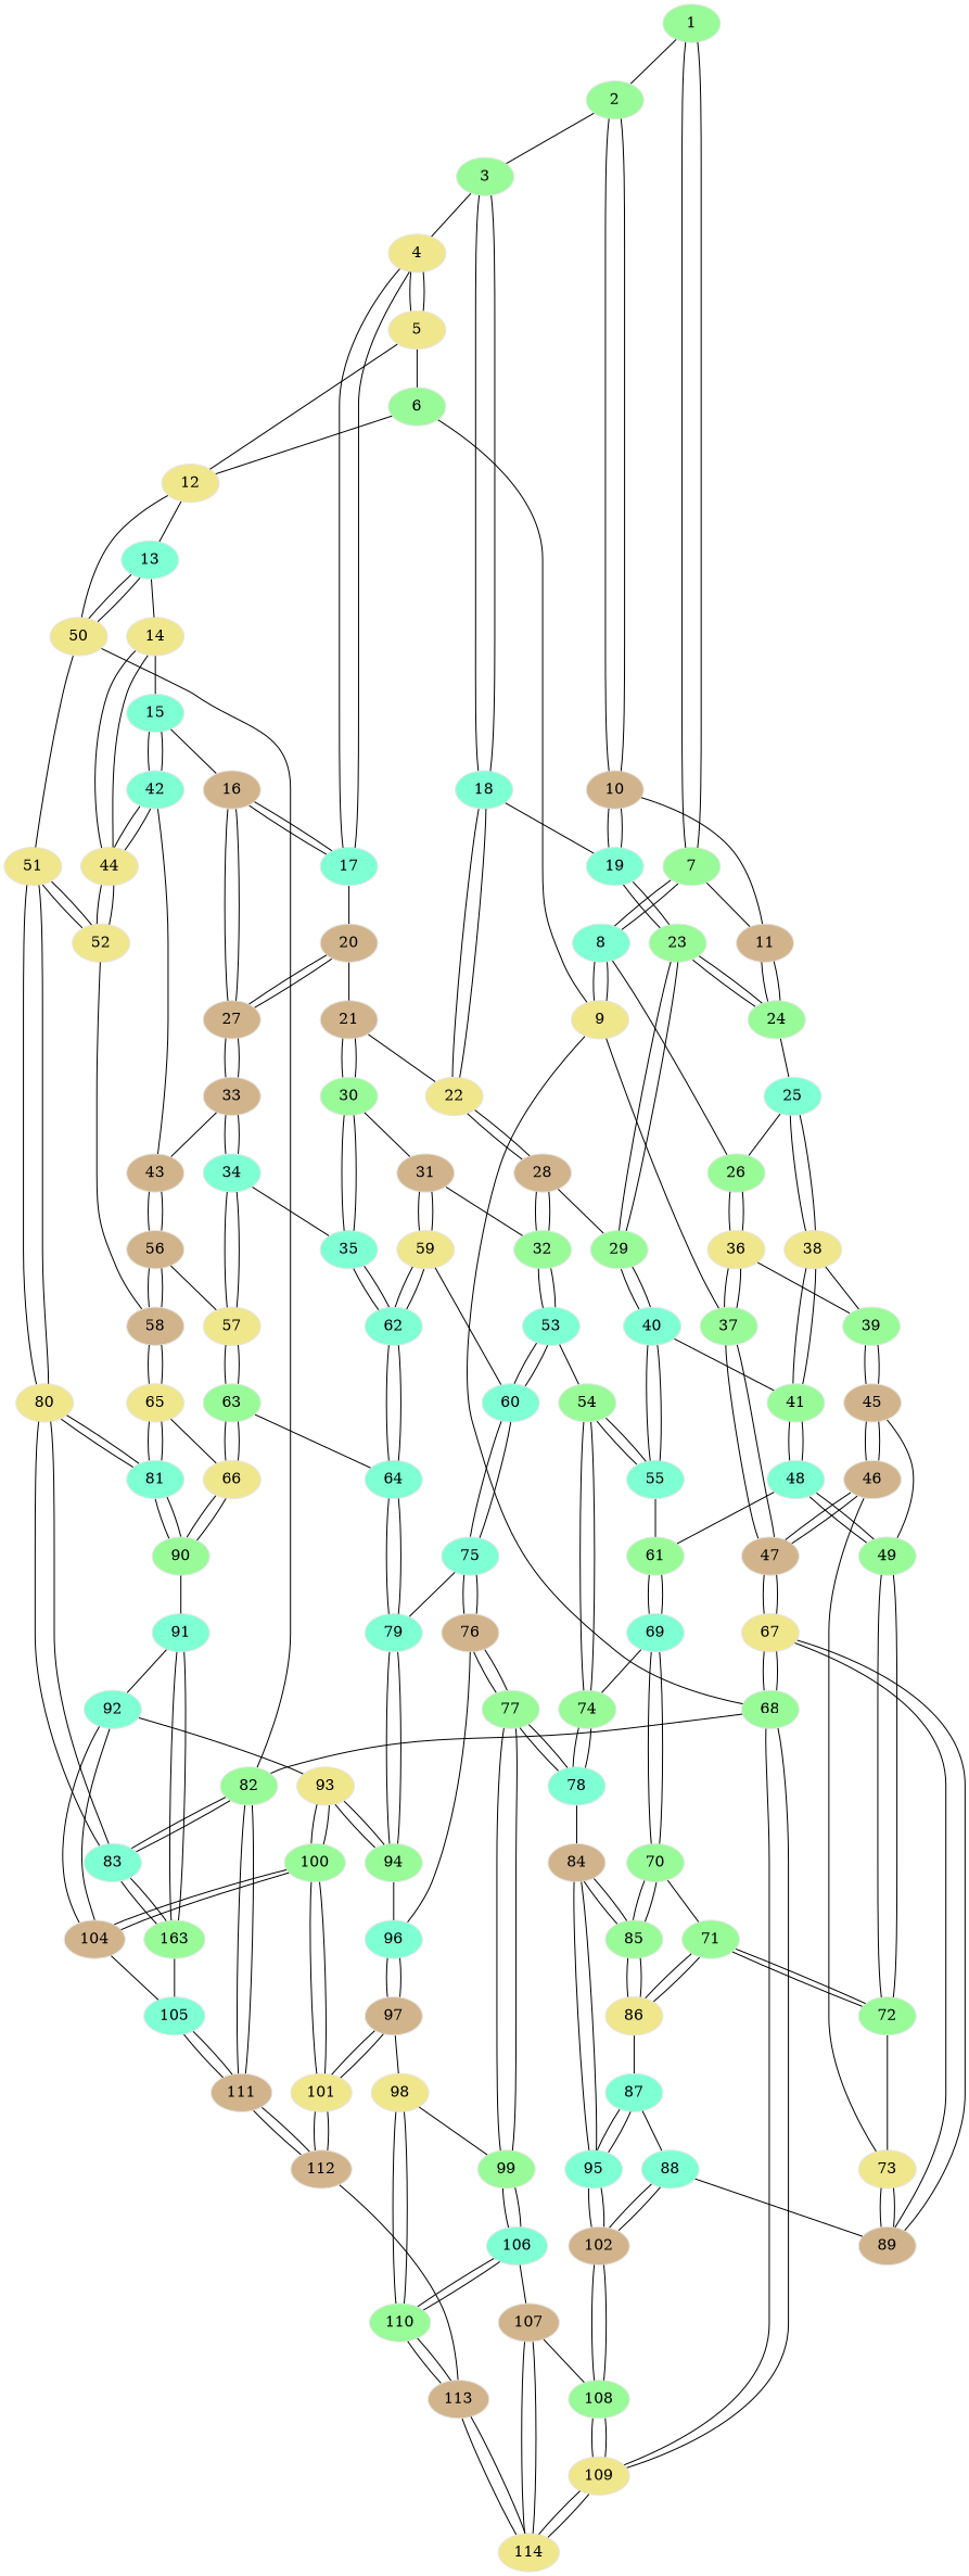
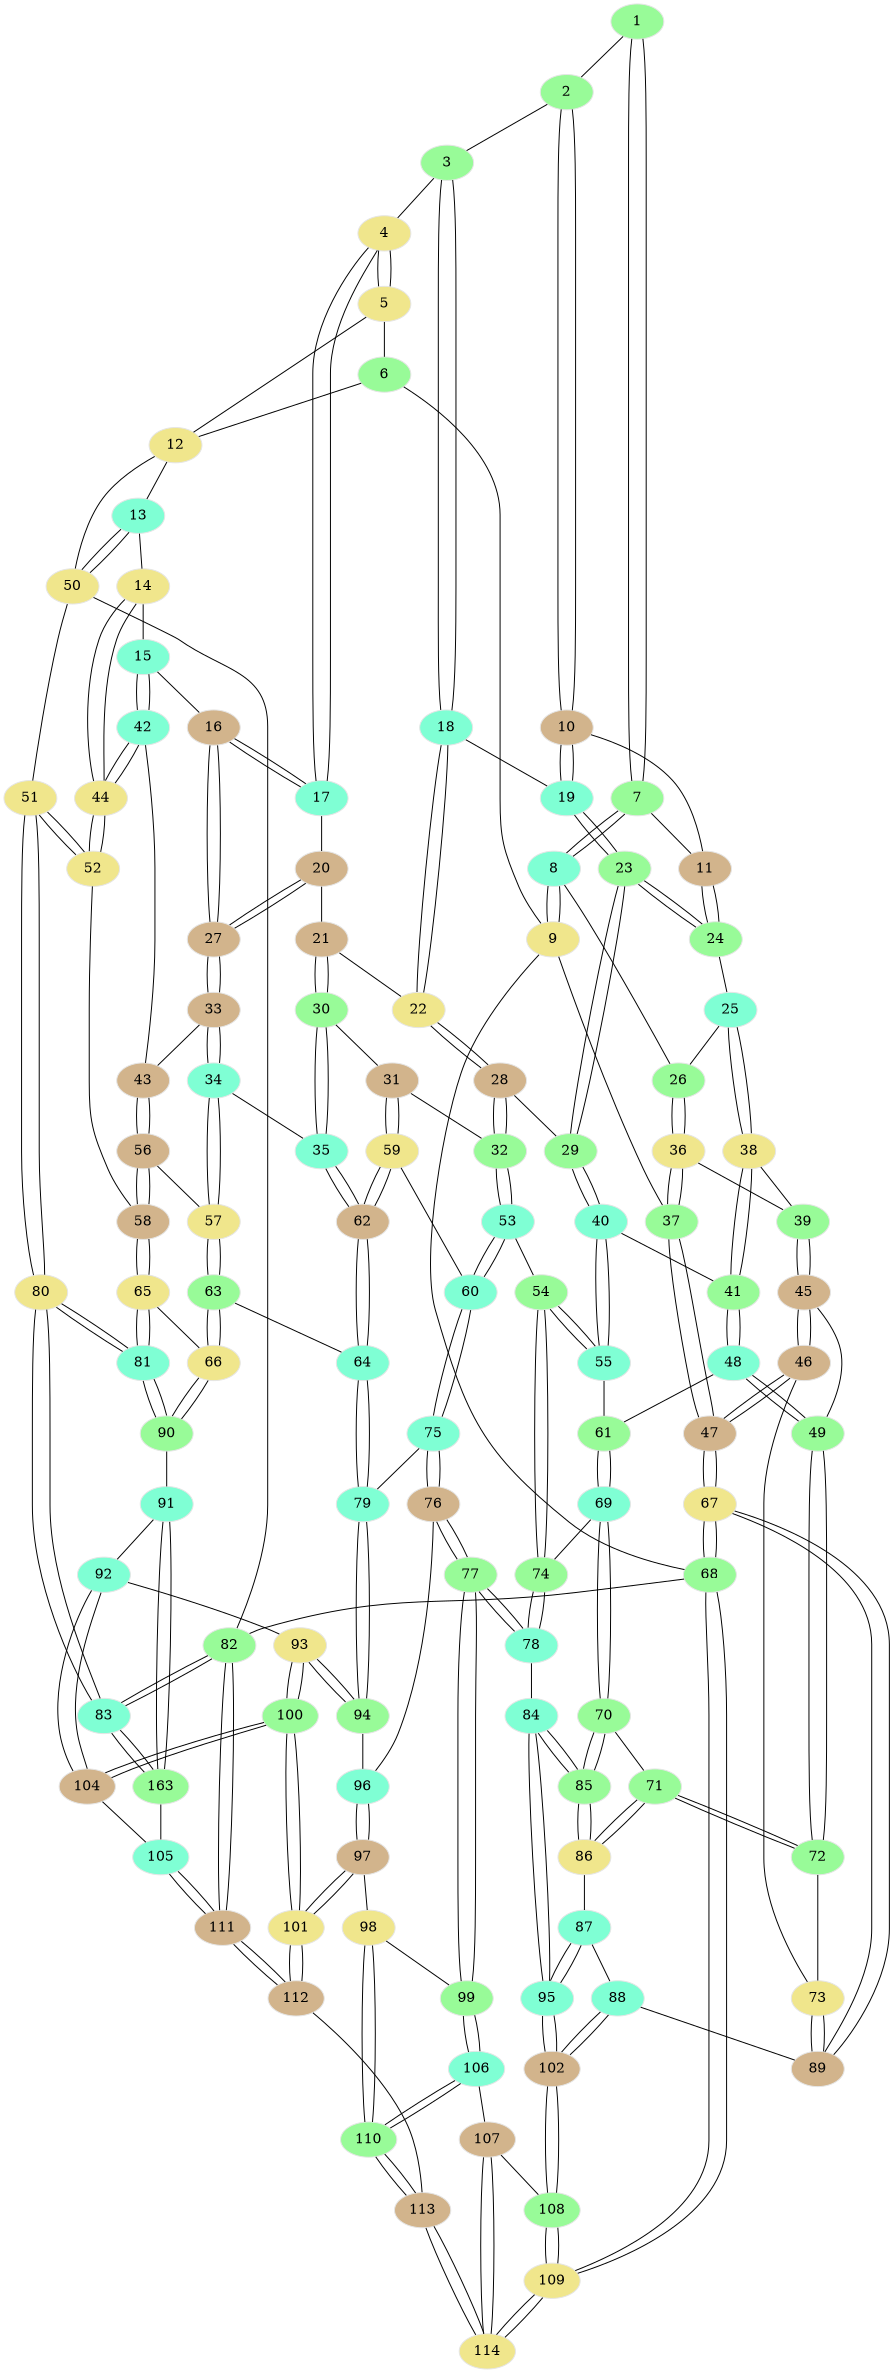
  graph {
    node [color=gray90 fillcolor=palegreen style=filled]
    1
    2
    7
    3
    10 [fillcolor=tan]
    8 [fillcolor=aquamarine]
    11 [fillcolor=tan]
    4 [fillcolor=khaki]
    18 [fillcolor=aquamarine]
    19 [fillcolor=aquamarine]
    5 [fillcolor=khaki]
    17 [fillcolor=aquamarine]
    22 [fillcolor=khaki]
    6
    12 [fillcolor=khaki]
    20 [fillcolor=tan]
    9 [fillcolor=khaki]
    13 [fillcolor=aquamarine]
    50 [fillcolor=khaki]
    37
    68
    26
    24
    36 [fillcolor=khaki]
    47 [fillcolor=tan]
    82
    109 [fillcolor=khaki]
    23
    25 [fillcolor=aquamarine]
    14 [fillcolor=khaki]
    51 [fillcolor=khaki]
    15 [fillcolor=aquamarine]
    44 [fillcolor=khaki]
    16 [fillcolor=tan]
    42 [fillcolor=aquamarine]
    52 [fillcolor=khaki]
    27 [fillcolor=tan]
    43 [fillcolor=tan]
    33 [fillcolor=tan]
    21 [fillcolor=tan]
    28 [fillcolor=tan]
    29
    30
    31 [fillcolor=tan]
    35 [fillcolor=aquamarine]
    32
    40 [fillcolor=aquamarine]
    38 [fillcolor=khaki]
    39
    41
    34 [fillcolor=aquamarine]
    53 [fillcolor=aquamarine]
    55 [fillcolor=aquamarine]
    59 [fillcolor=khaki]
-   62 [fillcolor=aquamarine]
+   62 [fillcolor=tan]
    60 [fillcolor=aquamarine]
    54
    57 [fillcolor=khaki]
    56 [fillcolor=tan]
    63
    64 [fillcolor=aquamarine]
    45 [fillcolor=tan]
    67 [fillcolor=khaki]
    48 [fillcolor=aquamarine]
    46 [fillcolor=tan]
    49
    61
    58 [fillcolor=tan]
    73 [fillcolor=khaki]
    72
    89 [fillcolor=tan]
    69 [fillcolor=aquamarine]
    80 [fillcolor=khaki]
    83 [fillcolor=aquamarine]
    111 [fillcolor=tan]
    81 [fillcolor=aquamarine]
    65 [fillcolor=khaki]
    74
    75 [fillcolor=aquamarine]
    78 [fillcolor=aquamarine]
    66 [fillcolor=khaki]
    79 [fillcolor=aquamarine]
    76 [fillcolor=tan]
    70
    90
    94
    91 [fillcolor=aquamarine]
    114 [fillcolor=khaki]
    71
    85
    86 [fillcolor=khaki]
    87 [fillcolor=aquamarine]
-   84 [fillcolor=tan]
+   84 [fillcolor=aquamarine]
    77
    96 [fillcolor=aquamarine]
    99
    97 [fillcolor=tan]
    106 [fillcolor=aquamarine]
    95 [fillcolor=aquamarine]
    n100 [label=163]
    112 [fillcolor=tan]
    105 [fillcolor=aquamarine]
    102 [fillcolor=tan]
    88 [fillcolor=aquamarine]
    108
    92 [fillcolor=aquamarine]
    93 [fillcolor=khaki]
    104 [fillcolor=tan]
    100
    101 [fillcolor=khaki]
    98 [fillcolor=khaki]
    110
    113 [fillcolor=tan]
    107 [fillcolor=tan]
    1 -- 2
    1 -- 7
    1 -- 7
    2 -- 3
    2 -- 10
    2 -- 10
    7 -- 8
    7 -- 8
    7 -- 11
    3 -- 4
    3 -- 18
    3 -- 18
    10 -- 11
    10 -- 19
    10 -- 19
    8 -- 9
    8 -- 9
    8 -- 26
    11 -- 24
    11 -- 24
    4 -- 5
    4 -- 5
    4 -- 17
    4 -- 17
    18 -- 19
    18 -- 22
    18 -- 22
    19 -- 23
    19 -- 23
    5 -- 6
    5 -- 12
    17 -- 20
    22 -- 28
    22 -- 28
    6 -- 12
    6 -- 9
    12 -- 13
    12 -- 50
    20 -- 27
    20 -- 27
    20 -- 21
    9 -- 37
    9 -- 68
    13 -- 50
    13 -- 50
    13 -- 14
    50 -- 82
    50 -- 51
    37 -- 47
    37 -- 47
    68 -- 82
    68 -- 109
    68 -- 109
    26 -- 36
    26 -- 36
    24 -- 25
    36 -- 37
    36 -- 37
    36 -- 39
    47 -- 67
    47 -- 67
    82 -- 83
    82 -- 83
    82 -- 111
    82 -- 111
    109 -- 114
    109 -- 114
    23 -- 24
    23 -- 24
    23 -- 29
    23 -- 29
    25 -- 26
    25 -- 38
    25 -- 38
    14 -- 15
    14 -- 44
    14 -- 44
    51 -- 52
    51 -- 52
    51 -- 80
    51 -- 80
    15 -- 16
    15 -- 42
    15 -- 42
    44 -- 52
    44 -- 52
    16 -- 17
    16 -- 17
    16 -- 27
    16 -- 27
    42 -- 44
    42 -- 44
    42 -- 43
    52 -- 58
    27 -- 33
    27 -- 33
    43 -- 56
    43 -- 56
    33 -- 43
    33 -- 34
    33 -- 34
    21 -- 22
    21 -- 30
    21 -- 30
    28 -- 29
    28 -- 32
    28 -- 32
    29 -- 40
    29 -- 40
    30 -- 31
    30 -- 35
    30 -- 35
    31 -- 32
    31 -- 59
    31 -- 59
    35 -- 62
    35 -- 62
    32 -- 53
    32 -- 53
    40 -- 41
    40 -- 55
    40 -- 55
    38 -- 39
    38 -- 41
    38 -- 41
    39 -- 45
    39 -- 45
    41 -- 48
    41 -- 48
    34 -- 35
    34 -- 57
    34 -- 57
    53 -- 60
    53 -- 60
    53 -- 54
    55 -- 61
    59 -- 62
    59 -- 62
    59 -- 60
    62 -- 64
    62 -- 64
    60 -- 75
    60 -- 75
    54 -- 55
    54 -- 55
    54 -- 74
    54 -- 74
    57 -- 63
    57 -- 63
    56 -- 57
    56 -- 58
    56 -- 58
    63 -- 64
    63 -- 66
    63 -- 66
    64 -- 79
    64 -- 79
    45 -- 46
    45 -- 46
    45 -- 49
    67 -- 68
    67 -- 68
    67 -- 89
    67 -- 89
    48 -- 49
    48 -- 49
    48 -- 61
    46 -- 47
    46 -- 47
    46 -- 73
    49 -- 72
    49 -- 72
    61 -- 69
    61 -- 69
    58 -- 65
    58 -- 65
    73 -- 89
    73 -- 89
    72 -- 73
    69 -- 74
    69 -- 70
    69 -- 70
    80 -- 83
    80 -- 83
    80 -- 81
    80 -- 81
    83 -- n100
    83 -- n100
    111 -- 112
    111 -- 112
    81 -- 90
    81 -- 90
    65 -- 81
    65 -- 81
    65 -- 66
    74 -- 78
    74 -- 78
    75 -- 79
    75 -- 76
    75 -- 76
    78 -- 84
    66 -- 90
    66 -- 90
    79 -- 94
    79 -- 94
    76 -- 77
    76 -- 77
    76 -- 96
    70 -- 71
    70 -- 85
    70 -- 85
    90 -- 91
    94 -- 96
    91 -- n100
    91 -- n100
    91 -- 92
    71 -- 72
    71 -- 72
    71 -- 86
    71 -- 86
    85 -- 86
    85 -- 86
    86 -- 87
    87 -- 95
    87 -- 95
    87 -- 88
    84 -- 85
    84 -- 85
    84 -- 95
    84 -- 95
    77 -- 78
    77 -- 78
    77 -- 99
    77 -- 99
    96 -- 97
    96 -- 97
    99 -- 106
    99 -- 106
    97 -- 101
    97 -- 101
    97 -- 98
    106 -- 110
    106 -- 110
    106 -- 107
    95 -- 102
    95 -- 102
    n100 -- 105
    112 -- 113
    105 -- 111
    105 -- 111
    102 -- 108
    102 -- 108
    88 -- 89
    88 -- 102
    88 -- 102
    108 -- 109
    108 -- 109
    92 -- 93
    92 -- 104
    92 -- 104
    93 -- 94
    93 -- 94
    93 -- 100
    93 -- 100
    104 -- 105
    100 -- 104
    100 -- 104
    100 -- 101
    100 -- 101
    101 -- 112
    101 -- 112
    98 -- 99
    98 -- 110
    98 -- 110
    110 -- 113
    110 -- 113
    113 -- 114
    113 -- 114
    107 -- 114
    107 -- 114
    107 -- 108
  }
